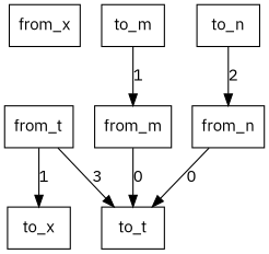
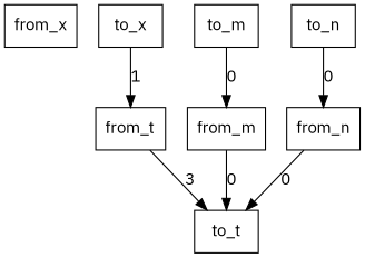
  digraph {
    fontname="IBM Plex Sans"
    rankdir=TB
    node [fillcolor=white fontname="IBM Plex Sans" shape=box style=filled]
    edge [fontname="IBM Plex Sans"]
    n1 [label=<from_x>]
    n2 [label=<from_n>]
    n3 [label=<to_t>]
    n4 [label=<to_n>]
    n5 [label=<from_t>]
    n6 [label=<to_x>]
    n7 [label=<from_m>]
    n8 [label=<to_m>]
    n2 -> n3 [label=0]
-   n4 -> n2 [label=2]
+   n4 -> n2 [label=0]
    n5 -> n3 [label=3]
-   n5 -> n6 [label=1]
+   n6 -> n5 [label=1]
    n7 -> n3 [label=0]
-   n8 -> n7 [label=1]
+   n8 -> n7 [label=0]
  }
